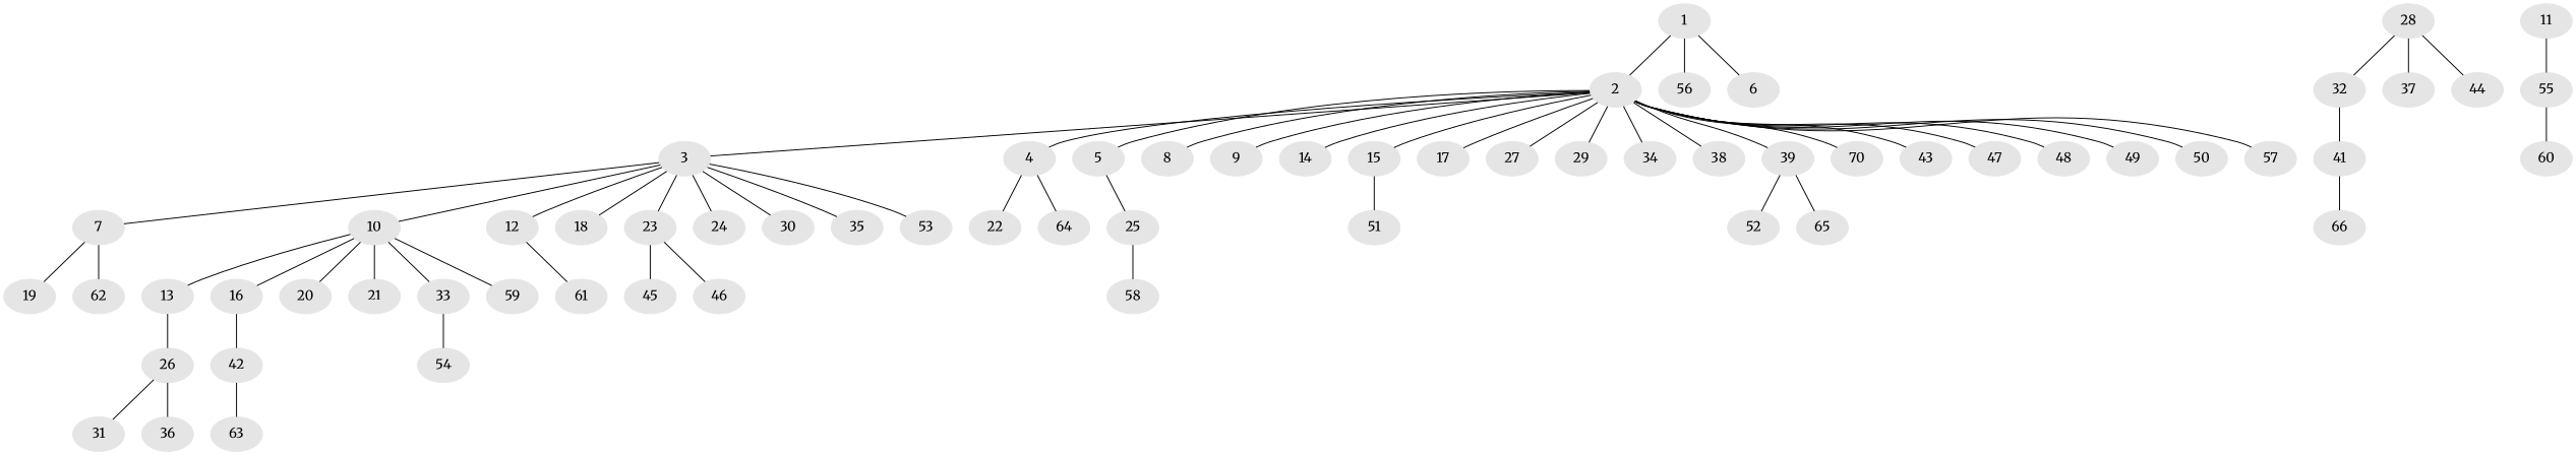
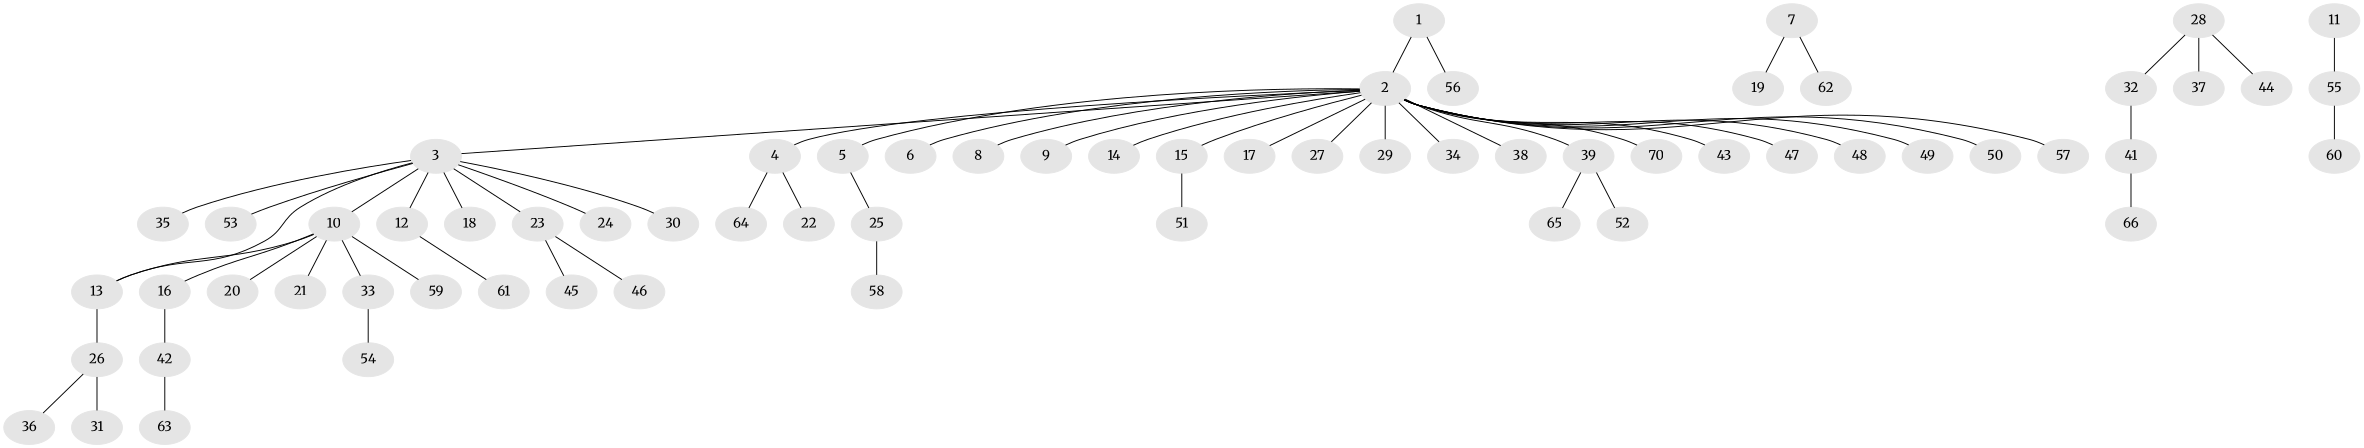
  graph {
    fontname=Merriweather
    node [color=gray90 fontname=Merriweather style=filled]
    edge [fontname=Merriweather]
    1
    2
    56
    3
    4
    5
    6
    8
    9
    14
    15
    17
    27
    29
    34
    38
    39
    n18 [label=70]
    43
    47
    48
    49
    50
    57
    7
    10
    12
    18
    23
    24
    30
    35
    53
    22
    64
    25
    51
    28
    32
    37
    44
    52
    65
    19
    62
    13
    16
    20
    21
    33
    59
    61
    45
    46
    11
    55
    58
    26
    42
    54
    60
    31
    36
    63
    41
    66
    1 -- 2
    1 -- 56
    2 -- 3
    2 -- 4
    2 -- 5
-   1 -- 6
+   2 -- 6
    2 -- 8
    2 -- 9
    2 -- 14
    2 -- 15
    2 -- 17
    2 -- 27
    2 -- 29
    2 -- 34
    2 -- 38
    2 -- 39
    2 -- n18
    2 -- 43
    2 -- 47
    2 -- 48
    2 -- 49
    2 -- 50
    2 -- 57
-   3 -- 7
+   3 -- 13
    3 -- 10
    3 -- 12
    3 -- 18
    3 -- 23
    3 -- 24
    3 -- 30
    3 -- 35
    3 -- 53
    4 -- 22
    4 -- 64
    5 -- 25
    15 -- 51
    39 -- 52
    39 -- 65
    7 -- 19
    7 -- 62
    10 -- 13
    10 -- 16
    10 -- 20
    10 -- 21
    10 -- 33
    10 -- 59
    12 -- 61
    23 -- 45
    23 -- 46
    25 -- 58
    28 -- 32
    28 -- 37
    28 -- 44
    32 -- 41
    13 -- 26
    16 -- 42
    33 -- 54
    11 -- 55
    55 -- 60
    26 -- 31
    26 -- 36
    42 -- 63
    41 -- 66
  }
